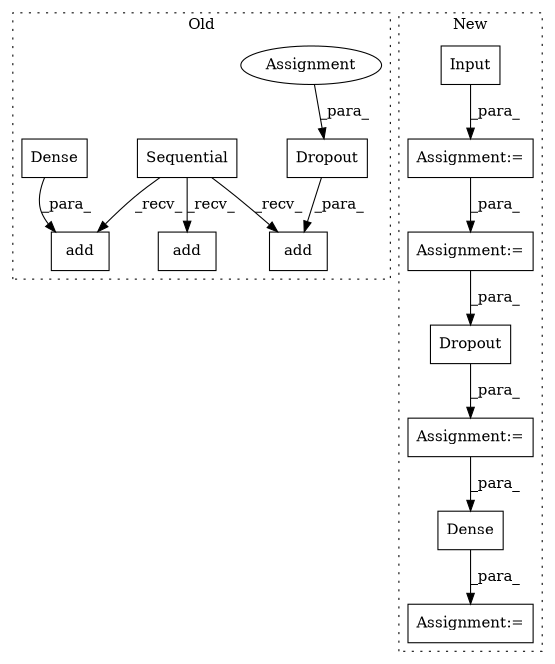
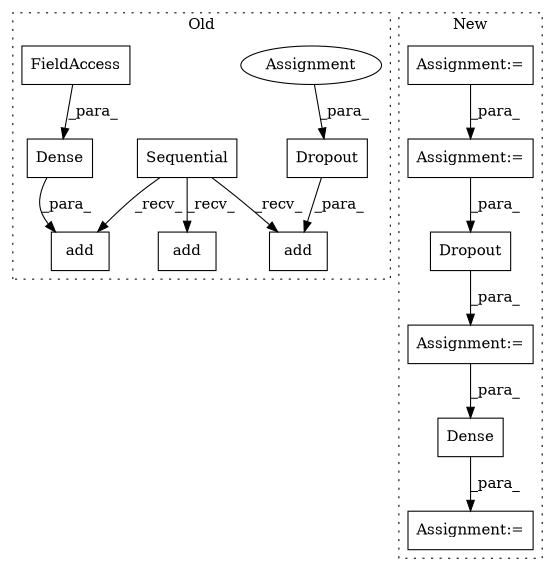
  digraph {
    node [a=32 l=1 shape=box]
    n1 [l="4,1" label=add s="7622,7643"]
    n2 [l="6,1" label=Dense s="7626,7642"]
    n3 [l=12 label=Sequential s=7468]
    n4 [l="4,1" label=add s="7592,7608"]
    n5 [l="8,1" label=Dropout s="7596,7607"]
    n6 [l="4,1" label=add s="7657,7682"]
    n7 [a=34 l=3 label=Assignment s=7604 shape=ellipse]
+   n8 [a=22 l=10 label=FieldAccess s=7632]
    n9 [l="6,1" label=Dense s="7859,7871"]
    n10 [a=7 label="Assignment:=" s=7914]
-   n11 [l="11,2" label=Input s="6934,6981"]
    n12 [l="8,1" label=Dropout s="7831,7845"]
    n13 [a=7 label="Assignment:=" s=7830]
    n14 [a=7 label="Assignment:=" s=6933]
    n15 [a=7 label="Assignment:=" s=7743]
    subgraph cluster_1 {
      label=Old
      style=dotted
      n1
      n2
      n3
      n4
      n5
      n6
      n7
+     n8
    }
    subgraph cluster_2 {
      label=New
      style=dotted
      n9
      n10
-     n11
      n12
      n13
      n14
      n15
    }
    n2 -> n1 [label=_para_]
    n3 -> n1 [label=_recv_]
    n3 -> n4 [label=_recv_]
    n3 -> n6 [label=_recv_]
    n5 -> n4 [label=_para_]
    n7 -> n5 [label=_para_]
+   n8 -> n2 [label=_para_]
    n9 -> n10 [label=_para_]
-   n11 -> n14 [label=_para_]
    n12 -> n13 [label=_para_]
    n13 -> n9 [label=_para_]
    n14 -> n15 [label=_para_]
    n15 -> n12 [label=_para_]
  }
